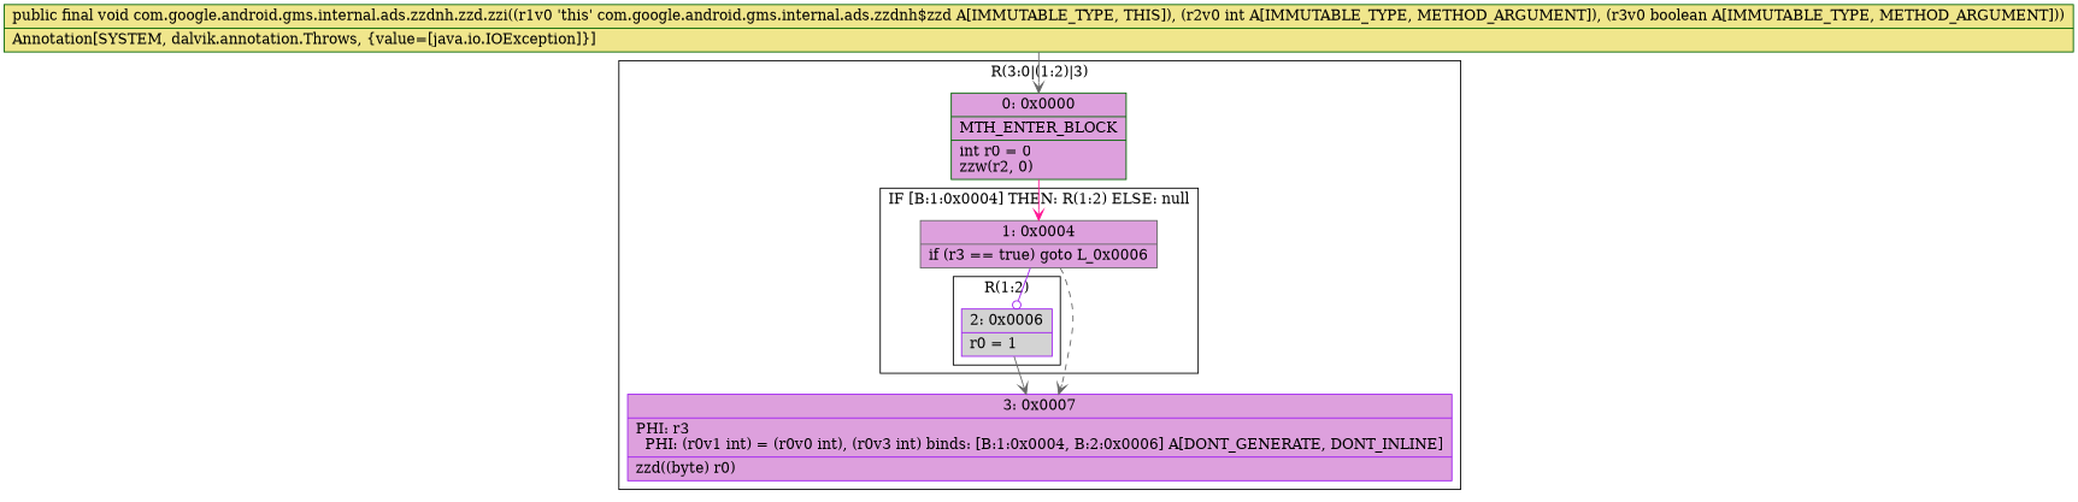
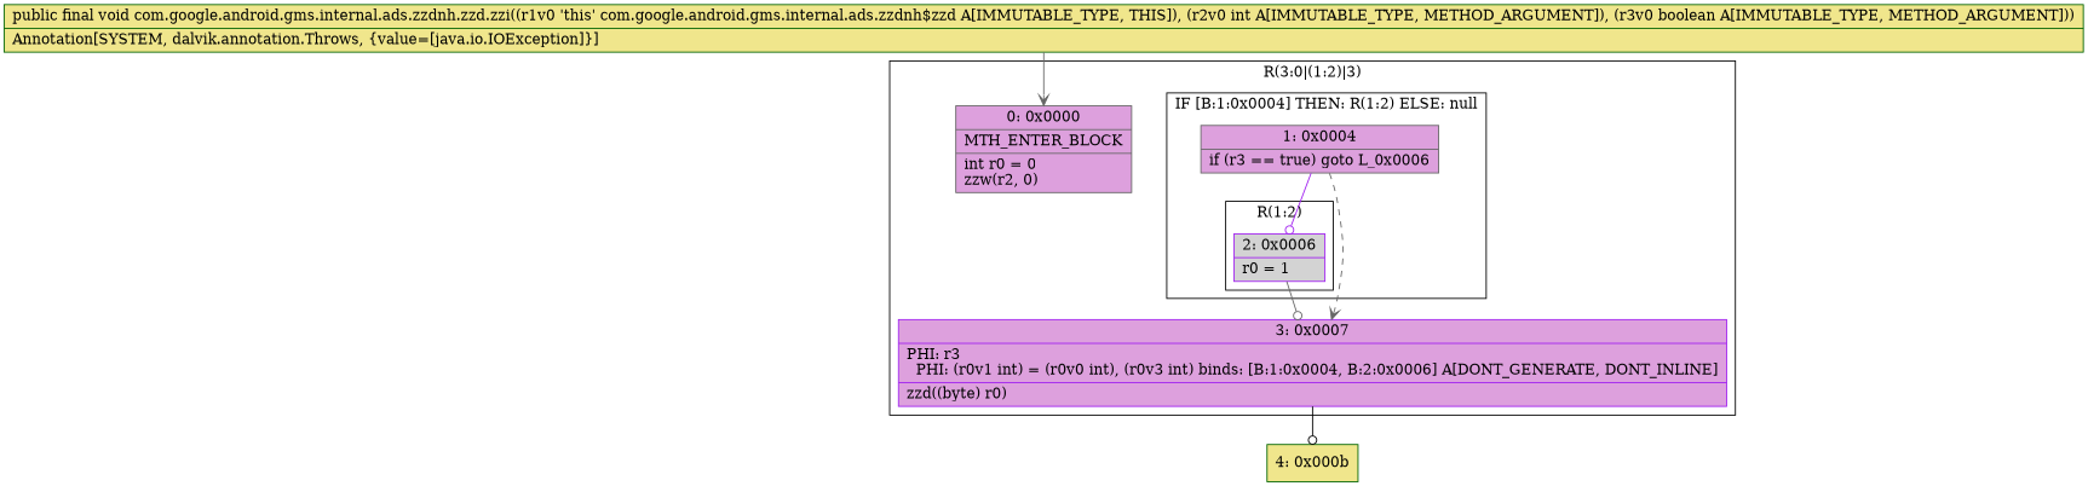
  digraph {
    node [color=purple fillcolor=plum shape=record style=filled]
    edge [arrowhead=vee color=gray40]
    n1 [fillcolor=lightgrey label="{2\:\ 0x0006|r0 = 1\l}"]
    n2 [color=gray40 label="{1\:\ 0x0004|if (r3 == true) goto L_0x0006\l}"]
-   n3 [color=darkgreen label="{0\:\ 0x0000|MTH_ENTER_BLOCK\l|int r0 = 0\lzzw(r2, 0)\l}"]
+   n3 [color=gray40 label="{0\:\ 0x0000|MTH_ENTER_BLOCK\l|int r0 = 0\lzzw(r2, 0)\l}"]
    n4 [label="{3\:\ 0x0007|PHI: r3 \l  PHI: (r0v1 int) = (r0v0 int), (r0v3 int) binds: [B:1:0x0004, B:2:0x0006] A[DONT_GENERATE, DONT_INLINE]\l|zzd((byte) r0)\l}"]
+   n5 [color=darkgreen fillcolor=khaki label="{4\:\ 0x000b}"]
    n6 [color=darkgreen fillcolor=khaki label="{public final void com.google.android.gms.internal.ads.zzdnh.zzd.zzi((r1v0 'this' com.google.android.gms.internal.ads.zzdnh$zzd A[IMMUTABLE_TYPE, THIS]), (r2v0 int A[IMMUTABLE_TYPE, METHOD_ARGUMENT]), (r3v0 boolean A[IMMUTABLE_TYPE, METHOD_ARGUMENT]))  | Annotation[SYSTEM, dalvik.annotation.Throws, \{value=[java.io.IOException]\}]\l}"]
    subgraph cluster_1 {
      label="R(3:0|(1:2)|3)"
      n3
      n4
      subgraph cluster_2 {
        label="IF [B:1:0x0004] THEN: R(1:2) ELSE: null"
        n2
        subgraph cluster_3 {
          label="R(1:2)"
          n1
        }
      }
    }
-   n1 -> n4
+   n1 -> n4 [arrowhead=odot]
    n2 -> n1 [arrowhead=odot color=purple]
    n2 -> n4 [style=dashed]
-   n3 -> n2 [color=deeppink]
+   n4 -> n5 [arrowhead=odot color=black]
    n6 -> n3
  }
